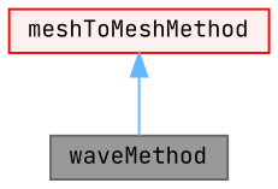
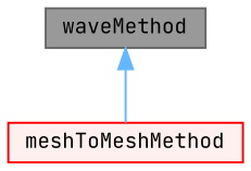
  digraph {
    fontname="JetBrains Mono"
    node [fontname="JetBrains Mono" fontsize=10 shape=box style=filled]
    n1 [color=gray40 fillcolor=grey60 fontcolor=black height=0.2 label=waveMethod width=0.4]
    n2 [color=red fillcolor="#FFF0F0" height=0.2 label=meshToMeshMethod width=0.4]
-   n2 -> n1 [color=steelblue1 dir=back fontname="JetBrains Mono" fontsize=10 labelfontname=Helvetica labelfontsize=10 style=solid]
+   n1 -> n2 [color=steelblue1 dir=back fontname="JetBrains Mono" fontsize=10 labelfontname=Helvetica labelfontsize=10 style=solid]
  }
